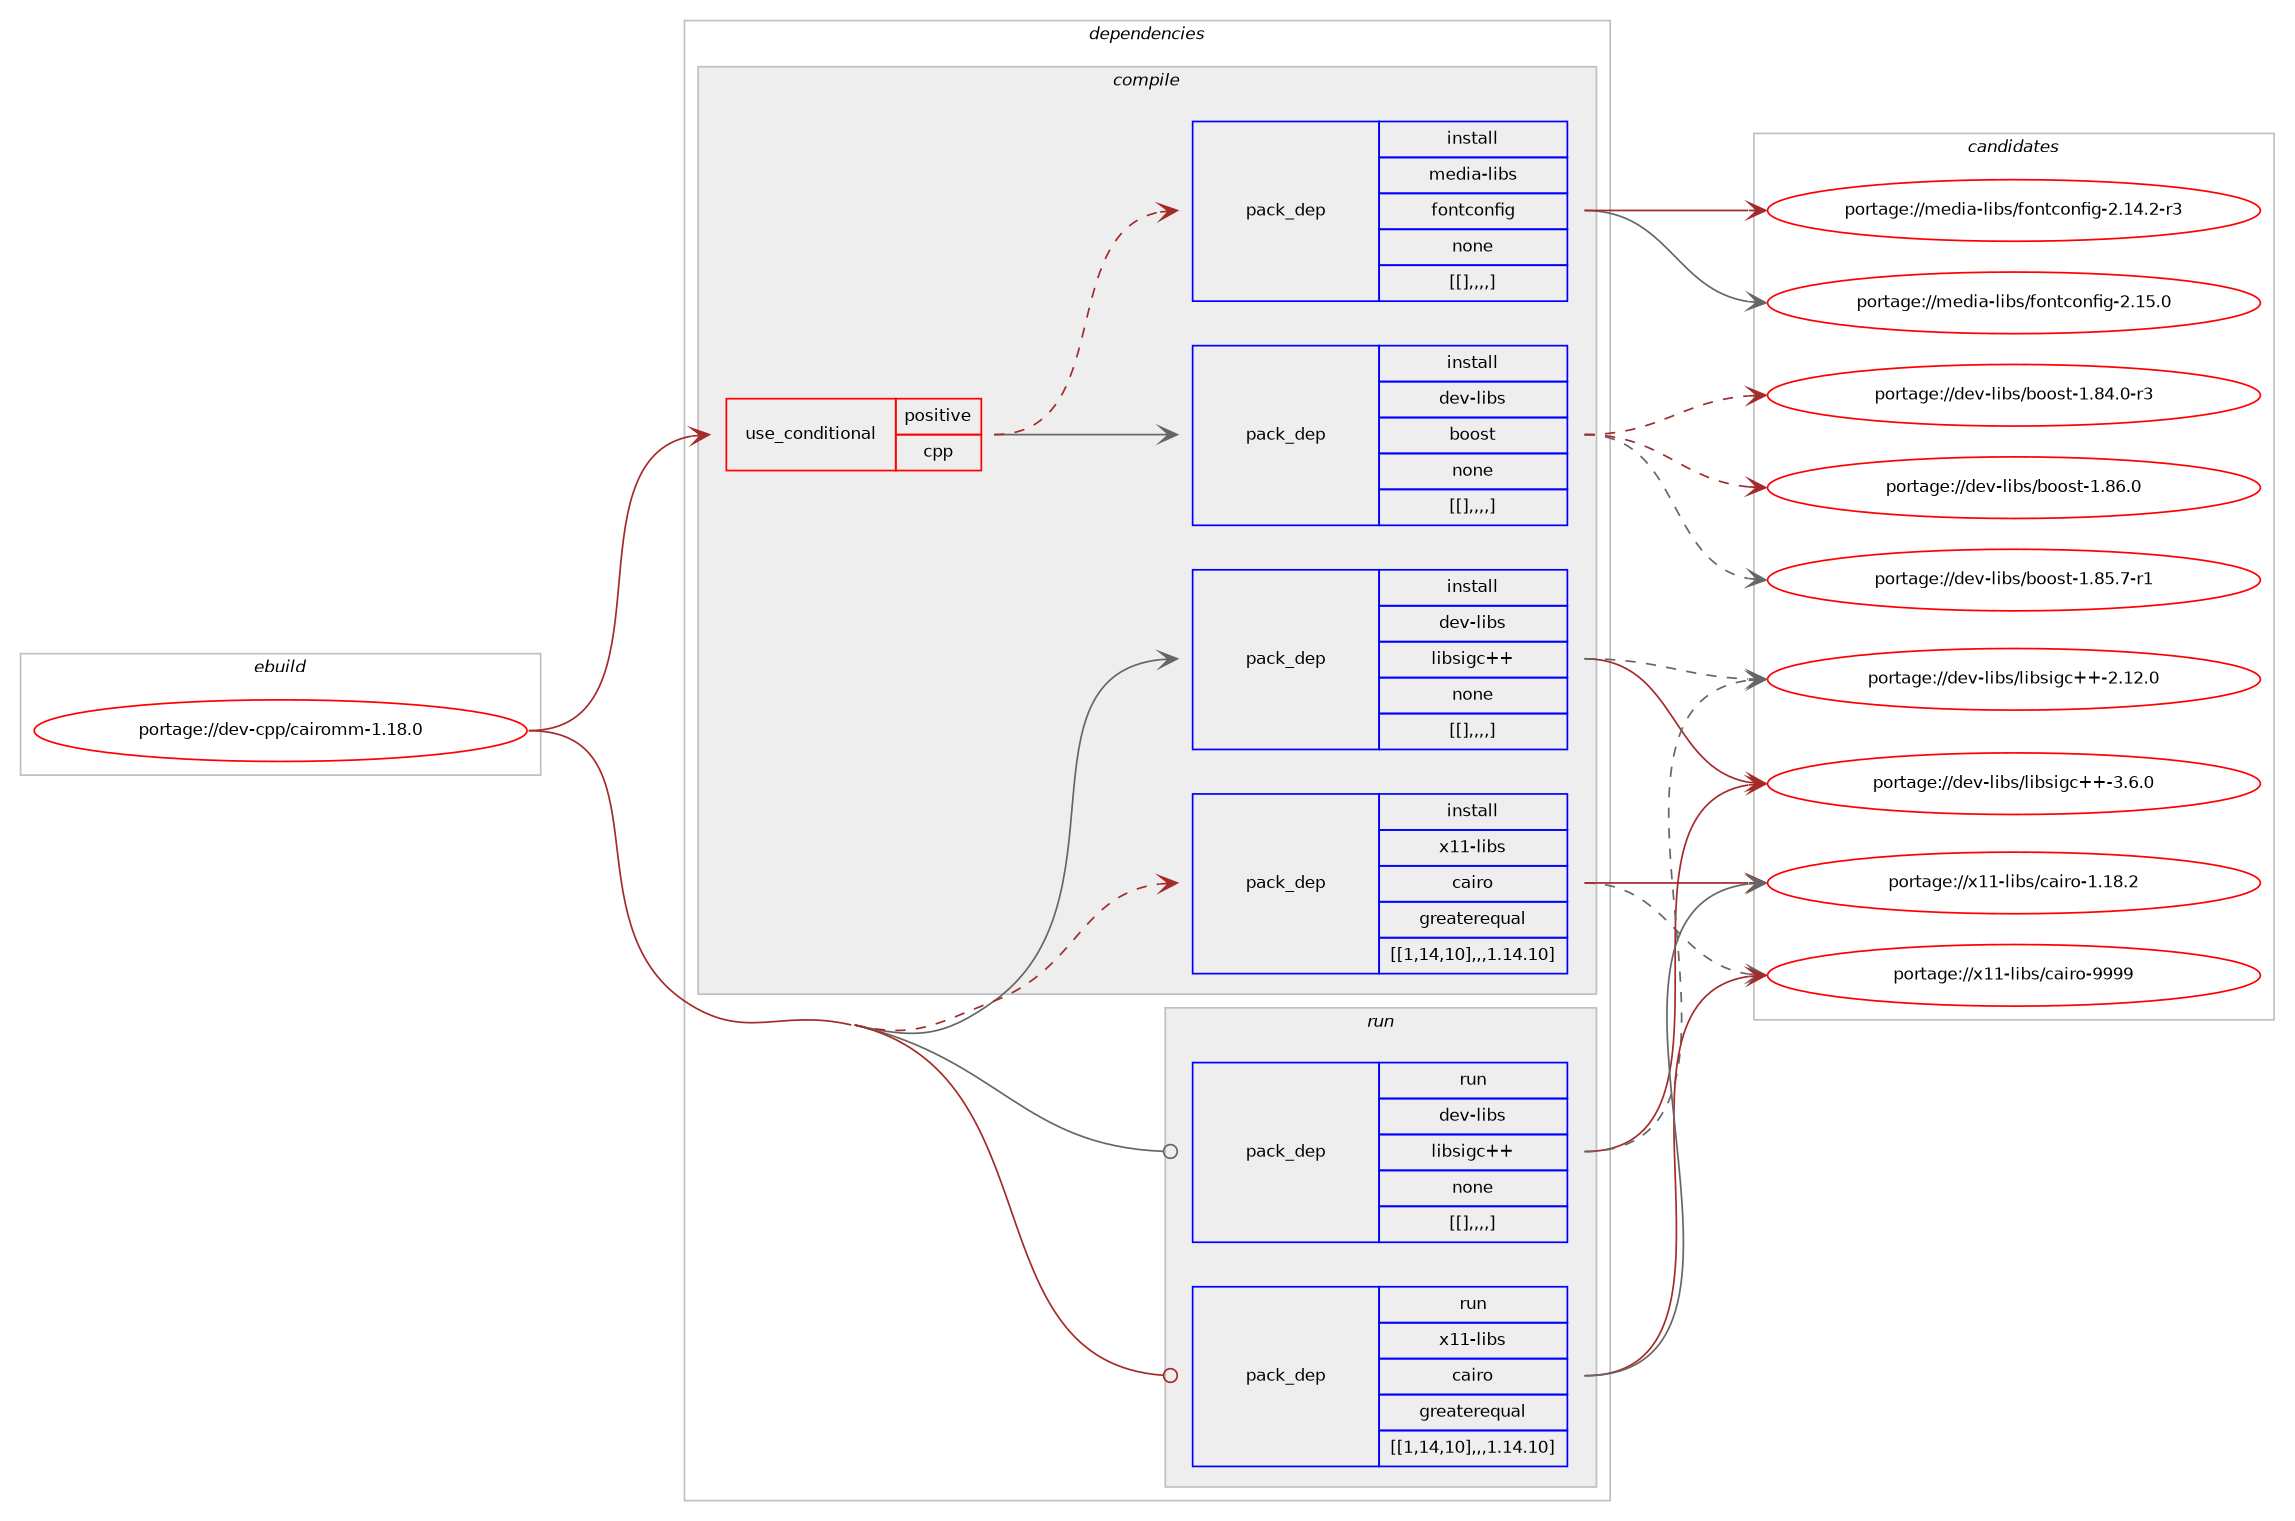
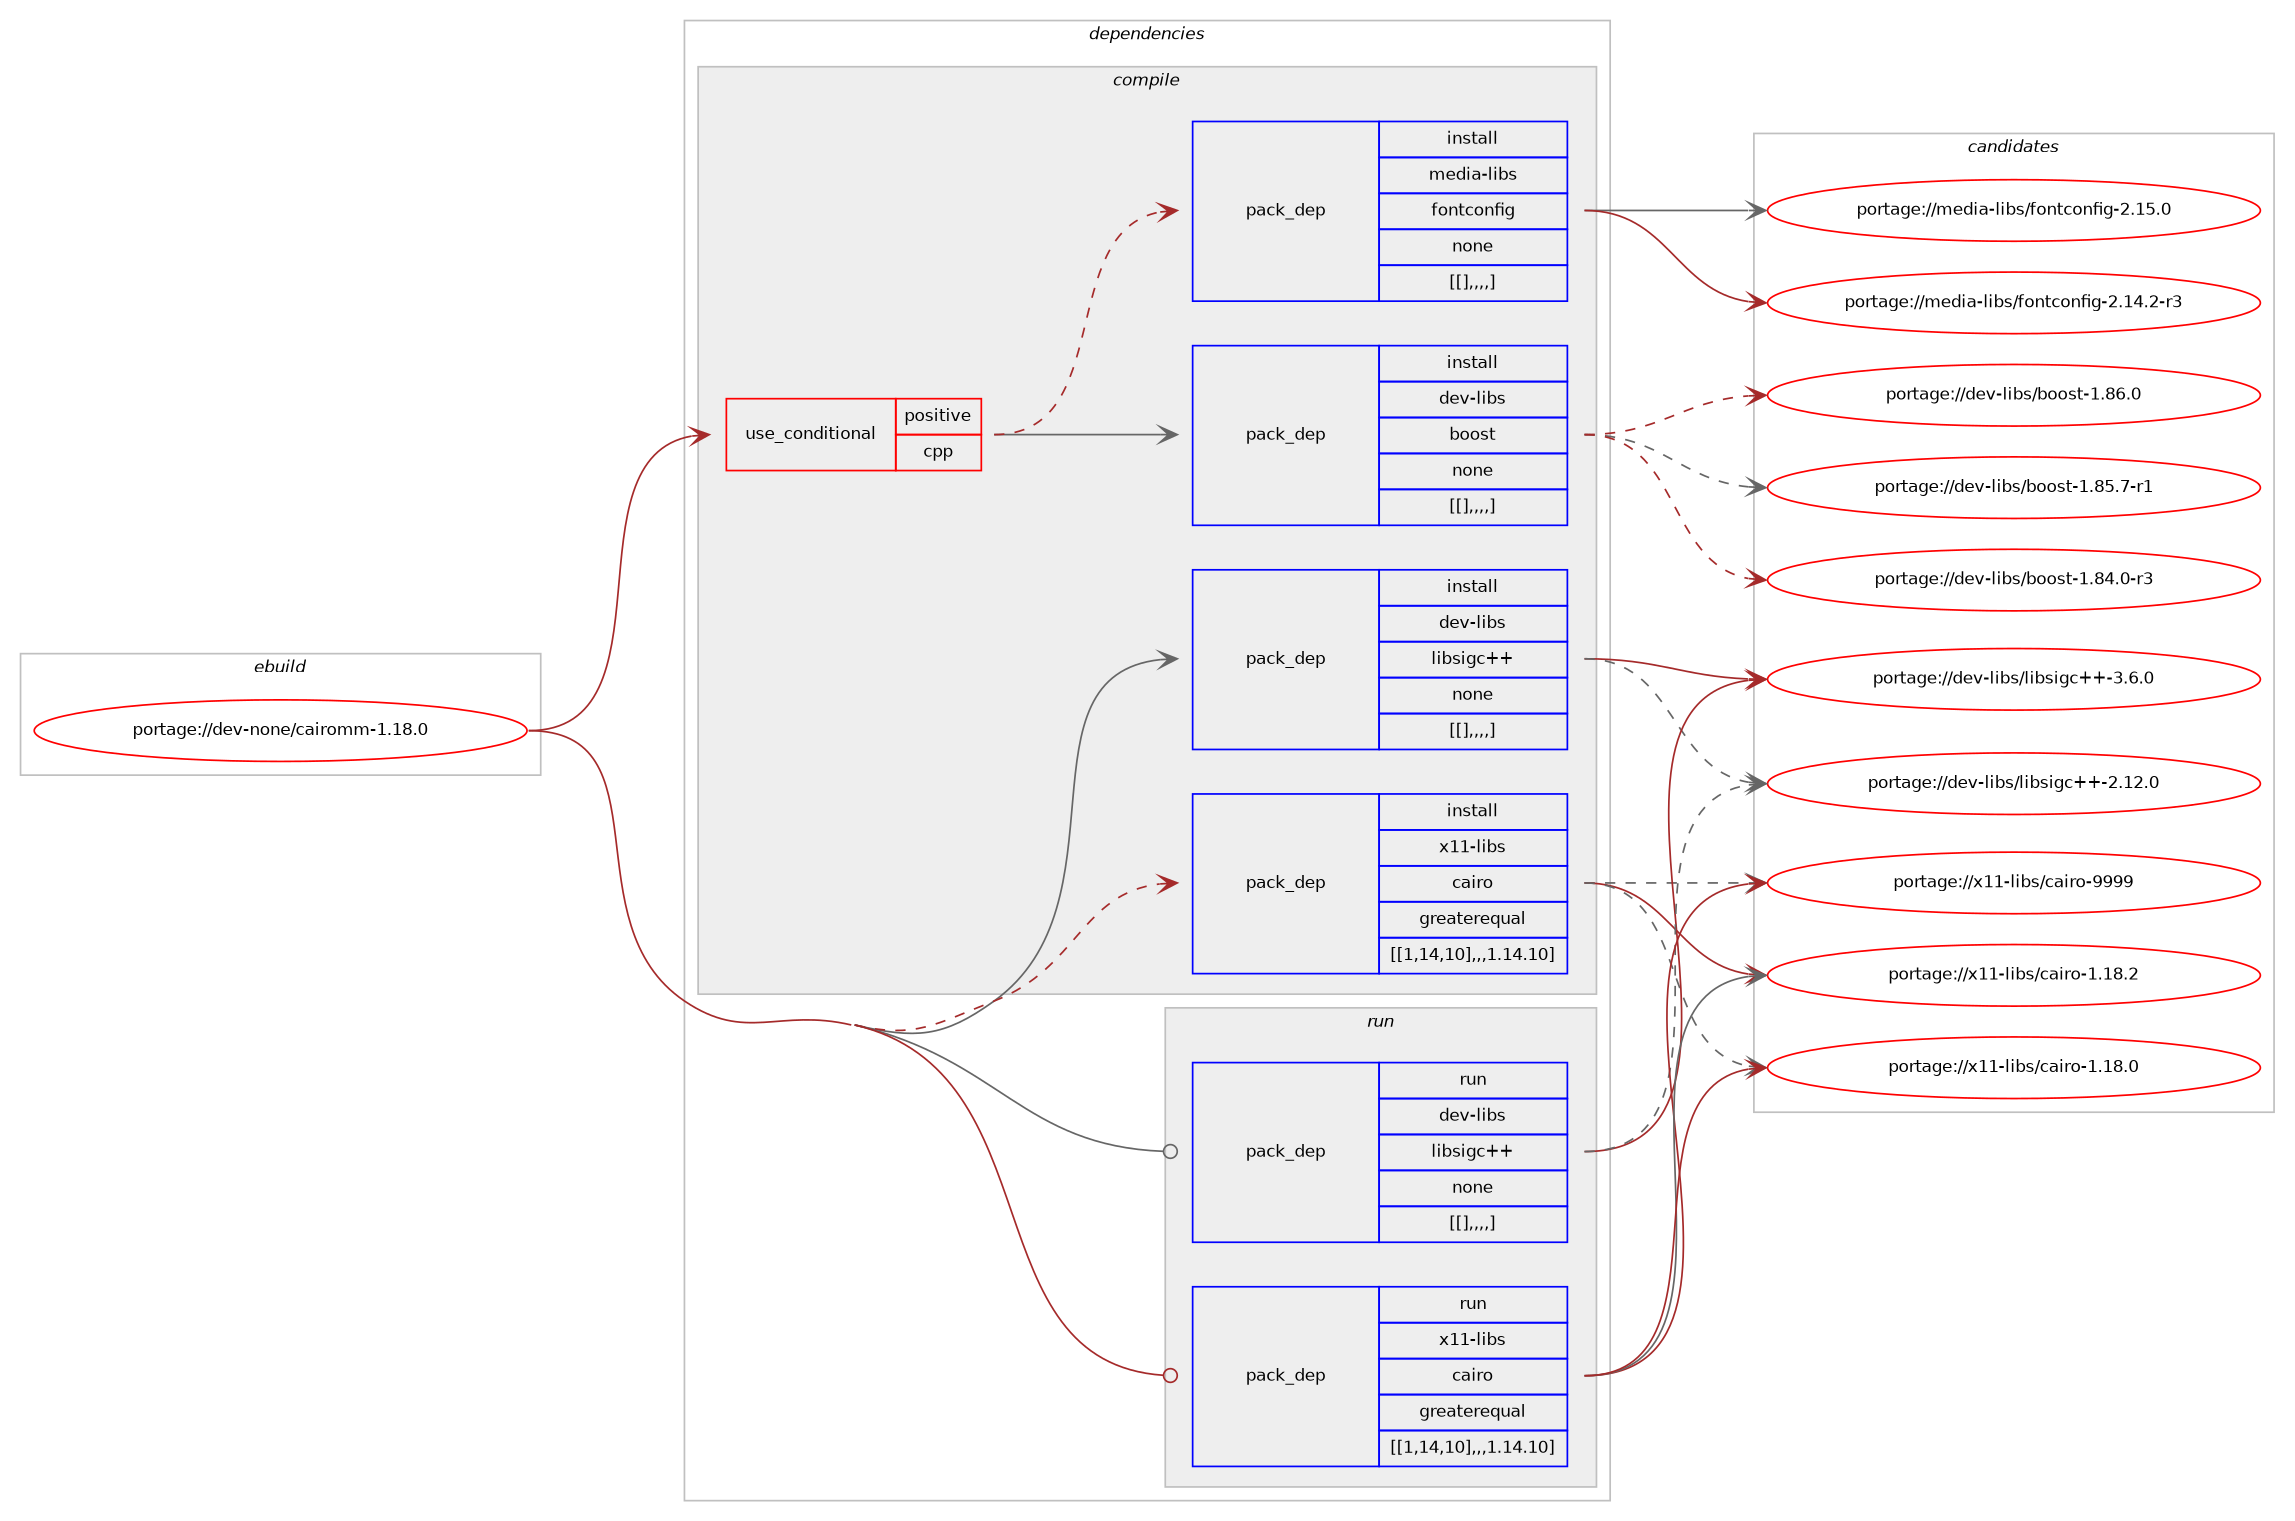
  digraph {
    compound=true
    concentrate=true
    fontname=Helvetica
    fontsize=10
    newrank=true
    rankdir=LR
    ranksep=1.5
    node [color=red fontname=Helvetica fontsize=10]
    edge [arrowhead=vee color=brown headport=w style=solid tailport=e weight=100]
-   n1 [label="portage://dev-cpp/cairomm-1.18.0" width=4]
+   n1 [label="portage://dev-none/cairomm-1.18.0" width=4]
    n2 [color=blue label=<<TABLE BORDER="0" CELLBORDER="1" CELLSPACING="0" CELLPADDING="4" WIDTH="220"><TR><TD ROWSPAN="6" CELLPADDING="30">pack_dep</TD></TR><TR><TD WIDTH="110">install</TD></TR><TR><TD>dev-libs</TD></TR><TR><TD>boost</TD></TR><TR><TD>none</TD></TR><TR><TD>[[],,,,]</TD></TR></TABLE>> shape=none]
    n3 [color=blue label=<<TABLE BORDER="0" CELLBORDER="1" CELLSPACING="0" CELLPADDING="4" WIDTH="220"><TR><TD ROWSPAN="6" CELLPADDING="30">pack_dep</TD></TR><TR><TD WIDTH="110">install</TD></TR><TR><TD>media-libs</TD></TR><TR><TD>fontconfig</TD></TR><TR><TD>none</TD></TR><TR><TD>[[],,,,]</TD></TR></TABLE>> shape=none]
    n4 [label=<<TABLE BORDER="0" CELLBORDER="1" CELLSPACING="0" CELLPADDING="4"><TR><TD ROWSPAN="3" CELLPADDING="10">use_conditional</TD></TR><TR><TD>positive</TD></TR><TR><TD>cpp</TD></TR></TABLE>> shape=none]
    n5 [color=blue label=<<TABLE BORDER="0" CELLBORDER="1" CELLSPACING="0" CELLPADDING="4" WIDTH="220"><TR><TD ROWSPAN="6" CELLPADDING="30">pack_dep</TD></TR><TR><TD WIDTH="110">install</TD></TR><TR><TD>dev-libs</TD></TR><TR><TD>libsigc++</TD></TR><TR><TD>none</TD></TR><TR><TD>[[],,,,]</TD></TR></TABLE>> shape=none]
    n6 [color=blue label=<<TABLE BORDER="0" CELLBORDER="1" CELLSPACING="0" CELLPADDING="4" WIDTH="220"><TR><TD ROWSPAN="6" CELLPADDING="30">pack_dep</TD></TR><TR><TD WIDTH="110">install</TD></TR><TR><TD>x11-libs</TD></TR><TR><TD>cairo</TD></TR><TR><TD>greaterequal</TD></TR><TR><TD>[[1,14,10],,,1.14.10]</TD></TR></TABLE>> shape=none]
    n7 [color=blue label=<<TABLE BORDER="0" CELLBORDER="1" CELLSPACING="0" CELLPADDING="4" WIDTH="220"><TR><TD ROWSPAN="6" CELLPADDING="30">pack_dep</TD></TR><TR><TD WIDTH="110">run</TD></TR><TR><TD>dev-libs</TD></TR><TR><TD>libsigc++</TD></TR><TR><TD>none</TD></TR><TR><TD>[[],,,,]</TD></TR></TABLE>> shape=none]
    n8 [color=blue label=<<TABLE BORDER="0" CELLBORDER="1" CELLSPACING="0" CELLPADDING="4" WIDTH="220"><TR><TD ROWSPAN="6" CELLPADDING="30">pack_dep</TD></TR><TR><TD WIDTH="110">run</TD></TR><TR><TD>x11-libs</TD></TR><TR><TD>cairo</TD></TR><TR><TD>greaterequal</TD></TR><TR><TD>[[1,14,10],,,1.14.10]</TD></TR></TABLE>> shape=none]
    n9 [label="portage://dev-libs/boost-1.86.0" width=4]
    n10 [label="portage://dev-libs/boost-1.85.7-r1" width=4]
    n11 [label="portage://dev-libs/boost-1.84.0-r3" width=4]
    n12 [label="portage://media-libs/fontconfig-2.15.0" width=4]
    n13 [label="portage://media-libs/fontconfig-2.14.2-r3" width=4]
    n14 [label="portage://x11-libs/cairo-9999" width=4]
    n15 [label="portage://x11-libs/cairo-1.18.2" width=4]
+   n16 [label="portage://x11-libs/cairo-1.18.0" width=4]
    n17 [label="portage://dev-libs/libsigc++-3.6.0" width=4]
    n18 [label="portage://dev-libs/libsigc++-2.12.0" width=4]
    subgraph cluster_1 {
      color=gray
      label=<<i>ebuild</i>>
      n1
    }
    subgraph cluster_2 {
      color=gray
      label=<<i>dependencies</i>>
      subgraph cluster_3 {
        color=gray
        fillcolor="#eeeeee"
        label=<<i>compile</i>>
        style=filled
        subgraph sub_4 {
          color=gray
          fillcolor="#eeeeee"
          label=<<i>compile</i>>
          style=filled
          n4
          subgraph sub_5 {
            color=gray
            fillcolor="#eeeeee"
            label=<<i>compile</i>>
            style=filled
            n2
          }
          subgraph sub_6 {
            color=gray
            fillcolor="#eeeeee"
            label=<<i>compile</i>>
            style=filled
            n3
          }
        }
        subgraph sub_7 {
          color=gray
          fillcolor="#eeeeee"
          label=<<i>compile</i>>
          style=filled
          n5
        }
        subgraph sub_8 {
          color=gray
          fillcolor="#eeeeee"
          label=<<i>compile</i>>
          style=filled
          n6
        }
      }
      subgraph cluster_9 {
        color=gray
        fillcolor="#eeeeee"
        label=<<i>compile and run</i>>
        style=filled
      }
      subgraph cluster_10 {
        color=gray
        fillcolor="#eeeeee"
        label=<<i>run</i>>
        style=filled
        subgraph sub_11 {
          color=gray
          fillcolor="#eeeeee"
          label=<<i>run</i>>
          style=filled
          n7
        }
        subgraph sub_12 {
          color=gray
          fillcolor="#eeeeee"
          label=<<i>run</i>>
          style=filled
          n8
        }
      }
    }
    subgraph cluster_13 {
      color=gray
      label=<<i>candidates</i>>
      rank=same
      subgraph sub_14 {
        color=black
        label=<<i>candidates</i>>
        nodesep=1
        rank=same
        n9
        n10
        n11
      }
      subgraph sub_15 {
        color=black
        label=<<i>candidates</i>>
        nodesep=1
        rank=same
        n12
        n13
      }
      subgraph sub_16 {
        color=black
        label=<<i>candidates</i>>
        nodesep=1
        rank=same
        n14
        n15
+       n16
      }
      subgraph sub_17 {
        color=black
        label=<<i>candidates</i>>
        nodesep=1
        rank=same
        n17
        n18
      }
      subgraph sub_18 {
        color=black
        label=<<i>candidates</i>>
        nodesep=1
        rank=same
        n17
        n18
      }
      subgraph sub_19 {
        color=black
        label=<<i>candidates</i>>
        nodesep=1
        rank=same
        n14
        n15
+       n16
      }
    }
    n1 -> n4 [weight=20]
    n1 -> n5 [color=gray40 weight=20]
    n1 -> n6 [style=dashed weight=20]
    n1 -> n7 [arrowhead=odot color=gray40 weight=20]
    n1 -> n8 [arrowhead=odot weight=20]
    n2 -> n9 [style=dashed]
    n2 -> n10 [color=gray40 style=dashed]
    n2 -> n11 [style=dashed]
    n3 -> n12 [color=gray40]
    n3 -> n13
    n4 -> n2 [color=gray40 weight=20]
    n4 -> n3 [style=dashed weight=20]
    n5 -> n17
    n5 -> n18 [color=gray40 style=dashed]
    n6 -> n14 [color=gray40 style=dashed]
    n6 -> n15
+   n6 -> n16 [color=gray40 style=dashed]
    n7 -> n17
    n7 -> n18 [color=gray40 style=dashed]
    n8 -> n14
    n8 -> n15 [color=gray40]
+   n8 -> n16
  }
